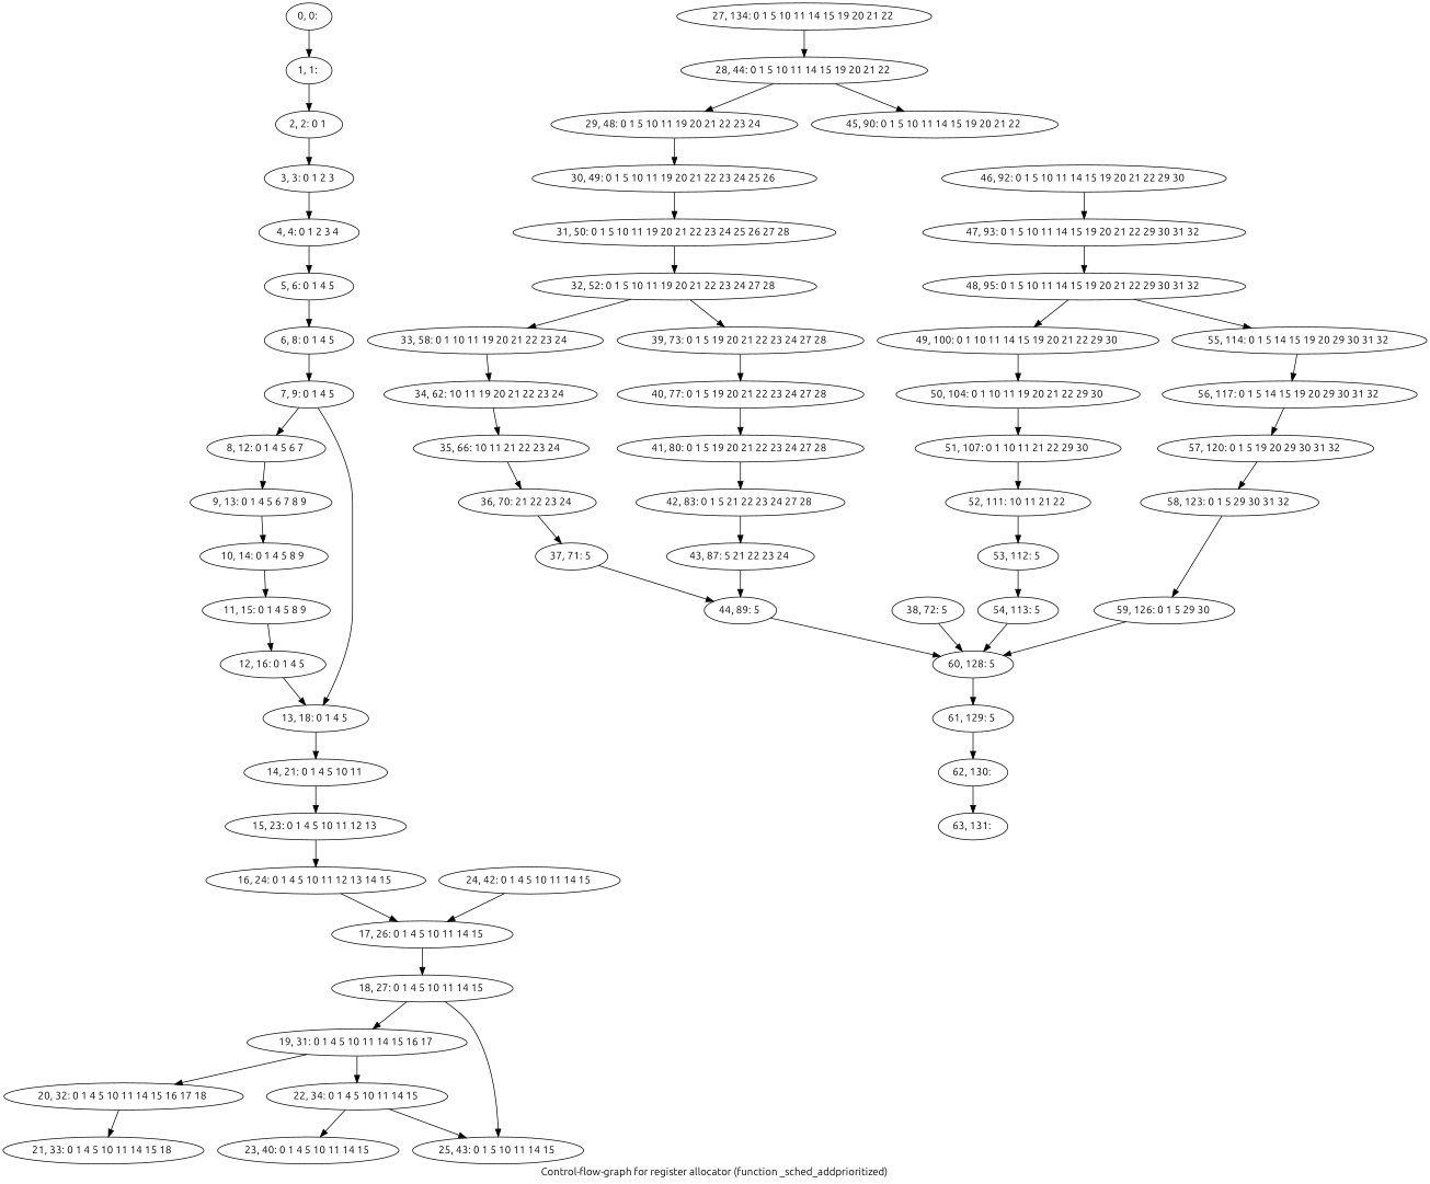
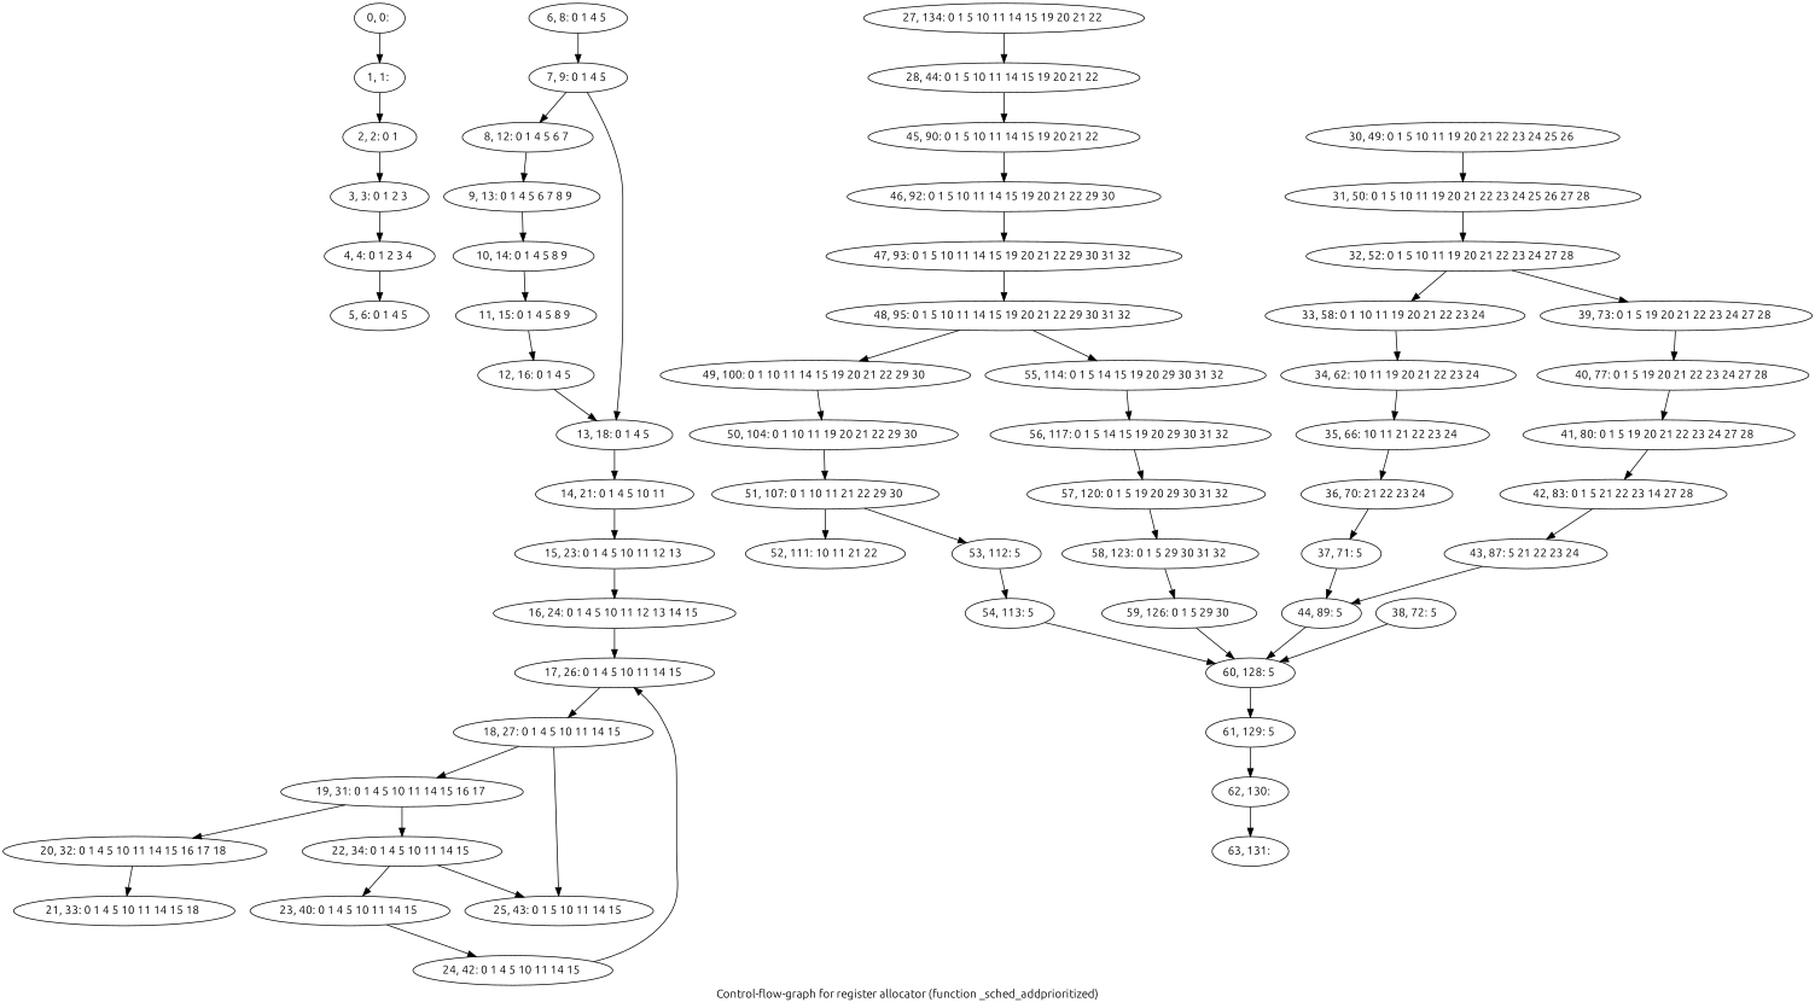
  digraph {
    fontname=Ubuntu
    label="Control-flow-graph for register allocator (function _sched_addprioritized)"
    node [fontname=Ubuntu]
    edge [fontname=Ubuntu]
    n1 [label="0, 0: "]
    n2 [label="1, 1: "]
    n3 [label="2, 2: 0 1 "]
    n4 [label="3, 3: 0 1 2 3 "]
    n5 [label="4, 4: 0 1 2 3 4 "]
    n6 [label="5, 6: 0 1 4 5 "]
    n7 [label="6, 8: 0 1 4 5 "]
    n8 [label="7, 9: 0 1 4 5 "]
    n9 [label="8, 12: 0 1 4 5 6 7 "]
    n10 [label="13, 18: 0 1 4 5 "]
    n11 [label="9, 13: 0 1 4 5 6 7 8 9 "]
    n12 [label="14, 21: 0 1 4 5 10 11 "]
    n13 [label="10, 14: 0 1 4 5 8 9 "]
    n14 [label="11, 15: 0 1 4 5 8 9 "]
    n15 [label="12, 16: 0 1 4 5 "]
    n16 [label="15, 23: 0 1 4 5 10 11 12 13 "]
    n17 [label="16, 24: 0 1 4 5 10 11 12 13 14 15 "]
    n18 [label="17, 26: 0 1 4 5 10 11 14 15 "]
    n19 [label="18, 27: 0 1 4 5 10 11 14 15 "]
    n20 [label="19, 31: 0 1 4 5 10 11 14 15 16 17 "]
    n21 [label="25, 43: 0 1 5 10 11 14 15 "]
    n22 [label="20, 32: 0 1 4 5 10 11 14 15 16 17 18 "]
    n23 [label="22, 34: 0 1 4 5 10 11 14 15 "]
    n24 [label="21, 33: 0 1 4 5 10 11 14 15 18 "]
    n25 [label="23, 40: 0 1 4 5 10 11 14 15 "]
    n26 [label="24, 42: 0 1 4 5 10 11 14 15 "]
    n27 [label="27, 134: 0 1 5 10 11 14 15 19 20 21 22 "]
    n28 [label="28, 44: 0 1 5 10 11 14 15 19 20 21 22 "]
-   n29 [label="29, 48: 0 1 5 10 11 19 20 21 22 23 24 "]
    n30 [label="45, 90: 0 1 5 10 11 14 15 19 20 21 22 "]
    n31 [label="30, 49: 0 1 5 10 11 19 20 21 22 23 24 25 26 "]
    n32 [label="46, 92: 0 1 5 10 11 14 15 19 20 21 22 29 30 "]
    n33 [label="31, 50: 0 1 5 10 11 19 20 21 22 23 24 25 26 27 28 "]
    n34 [label="32, 52: 0 1 5 10 11 19 20 21 22 23 24 27 28 "]
    n35 [label="33, 58: 0 1 10 11 19 20 21 22 23 24 "]
    n36 [label="39, 73: 0 1 5 19 20 21 22 23 24 27 28 "]
    n37 [label="34, 62: 10 11 19 20 21 22 23 24 "]
    n38 [label="40, 77: 0 1 5 19 20 21 22 23 24 27 28 "]
    n39 [label="35, 66: 10 11 21 22 23 24 "]
    n40 [label="36, 70: 21 22 23 24 "]
    n41 [label="37, 71: 5 "]
    n42 [label="44, 89: 5 "]
    n43 [label="38, 72: 5 "]
    n44 [label="60, 128: 5 "]
    n45 [label="61, 129: 5 "]
    n46 [label="41, 80: 0 1 5 19 20 21 22 23 24 27 28 "]
-   n47 [label="42, 83: 0 1 5 21 22 23 24 27 28 "]
+   n47 [label="42, 83: 0 1 5 21 22 23 14 27 28"]
    n48 [label="43, 87: 5 21 22 23 24 "]
    n49 [label="47, 93: 0 1 5 10 11 14 15 19 20 21 22 29 30 31 32 "]
    n50 [label="48, 95: 0 1 5 10 11 14 15 19 20 21 22 29 30 31 32 "]
    n51 [label="49, 100: 0 1 10 11 14 15 19 20 21 22 29 30 "]
    n52 [label="55, 114: 0 1 5 14 15 19 20 29 30 31 32 "]
    n53 [label="50, 104: 0 1 10 11 19 20 21 22 29 30 "]
    n54 [label="56, 117: 0 1 5 14 15 19 20 29 30 31 32 "]
    n55 [label="51, 107: 0 1 10 11 21 22 29 30 "]
    n56 [label="52, 111: 10 11 21 22 "]
    n57 [label="53, 112: 5 "]
    n58 [label="54, 113: 5 "]
    n59 [label="57, 120: 0 1 5 19 20 29 30 31 32 "]
    n60 [label="58, 123: 0 1 5 29 30 31 32 "]
    n61 [label="59, 126: 0 1 5 29 30 "]
    n62 [label="62, 130: "]
    n63 [label="63, 131: "]
    n1 -> n2
    n2 -> n3
    n3 -> n4
    n4 -> n5
    n5 -> n6
-   n6 -> n7
    n7 -> n8
    n8 -> n9
    n8 -> n10
    n9 -> n11
    n10 -> n12
    n11 -> n13
    n12 -> n16
    n13 -> n14
    n14 -> n15
    n15 -> n10
    n16 -> n17
    n17 -> n18
    n18 -> n19
    n19 -> n20
    n19 -> n21
    n20 -> n22
    n20 -> n23
    n22 -> n24
    n23 -> n21
    n23 -> n25
+   n25 -> n26
    n26 -> n18
    n27 -> n28
-   n28 -> n29
    n28 -> n30
-   n29 -> n31
+   n30 -> n32
    n31 -> n33
    n32 -> n49
    n33 -> n34
    n34 -> n35
    n34 -> n36
    n35 -> n37
    n36 -> n38
    n37 -> n39
    n38 -> n46
    n39 -> n40
    n40 -> n41
    n41 -> n42
    n42 -> n44
    n43 -> n44
    n44 -> n45
    n45 -> n62
    n46 -> n47
    n47 -> n48
    n48 -> n42
    n49 -> n50
    n50 -> n51
    n50 -> n52
    n51 -> n53
    n52 -> n54
    n53 -> n55
    n54 -> n59
    n55 -> n56
-   n56 -> n57
+   n55 -> n57
    n57 -> n58
    n58 -> n44
    n59 -> n60
    n60 -> n61
    n61 -> n44
    n62 -> n63
  }
